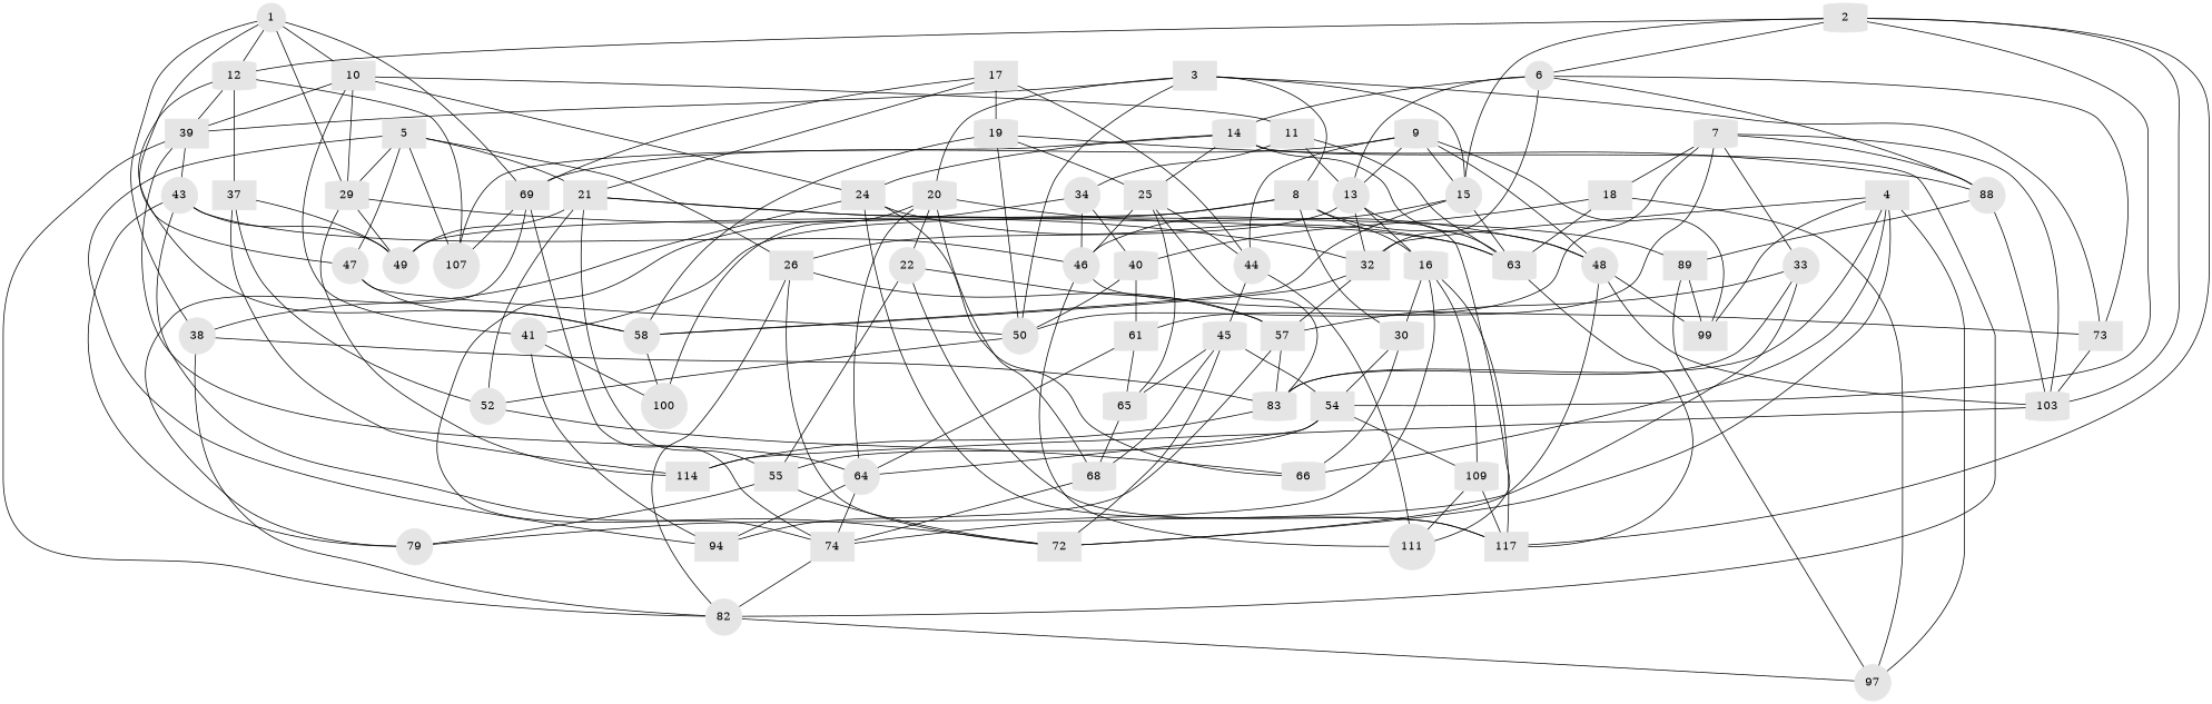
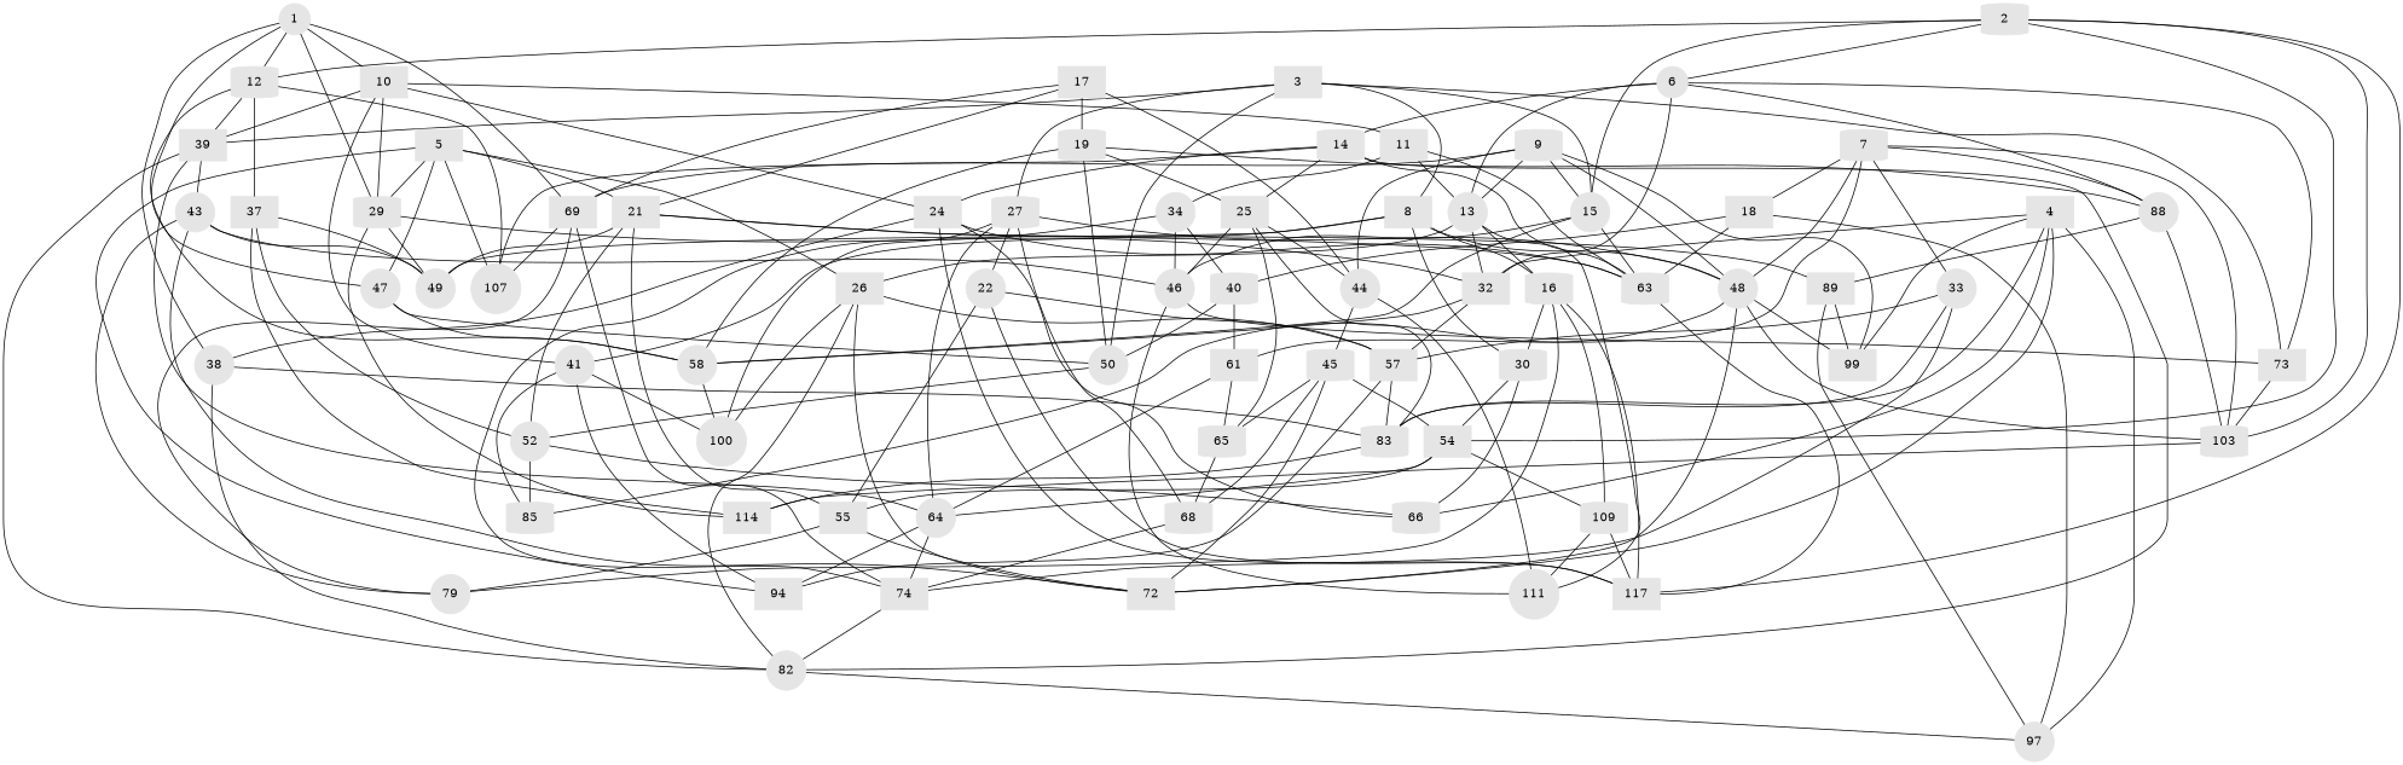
  graph {
    node [color=gray90 shape=box style=filled]
    1 [shape=circle super="+106"]
    10 [super="+36"]
    12 [shape=cylinder super="+42"]
    29 [shape=cylinder super="+80"]
    38 [shape=circle]
    47 [shape=circle]
    69 [super="+95"]
    39 [super="+99"]
    41 [shape=circle super="+123"]
    11
    24 [super="+35"]
    107 [shape=circle]
    37 [super="+102"]
    58 [shape=circle super="+96"]
    32 [super="+77"]
    49 [shape=circle super="+110"]
    114
    83 [shape=cylinder super="+90"]
    82 [shape=circle super="+105"]
    50 [shape=circle super="+122"]
    79 [shape=circle]
    74 [super="+92"]
    2 [shape=cylinder super="+91"]
    6 [shape=circle super="+120"]
    15 [shape=circle super="+115"]
    54 [super="+75"]
    103 [shape=cylinder super="+108"]
    117 [super="+121"]
    73
    13 [shape=circle super="+84"]
    14 [shape=cylinder super="+70"]
    88 [shape=circle super="+93"]
    63 [shape=cylinder super="+86"]
    46 [shape=circle super="+62"]
    109 [shape=cylinder]
    64 [shape=circle super="+67"]
    55 [super="+118"]
    3 [super="+53"]
    8 [super="+78"]
-   20 [shape=cylinder super="+31"]
+   20 [shape=cylinder super="+31" label=27]
    16 [shape=cylinder super="+116"]
    30 [shape=cylinder]
    48 [shape=circle super="+119"]
    22 [shape=circle]
    68 [shape=cylinder]
    100 [shape=circle]
    43 [shape=circle super="+113"]
    52 [shape=circle super="+87"]
    4 [super="+71"]
    n50 [label=66 shape=cylinder]
    72 [super="+101"]
    97 [shape=circle]
    n53 [label=99]
    57 [super="+60"]
    5 [super="+23"]
    21 [super="+104"]
    26 [super="+81"]
    94
    89
    111 [shape=circle]
    25 [super="+59"]
    7 [shape=cylinder super="+28"]
    18
    33 [shape=circle]
    61
    40 [shape=cylinder]
    65 [shape=cylinder]
+   85 [shape=cylinder]
    9 [shape=cylinder super="+27"]
    44 [shape=circle super="+66"]
    19 [shape=cylinder super="+76"]
    45 [shape=cylinder super="+112"]
    34 [shape=circle]
    17 [super="+51"]
    1 -- 10
    1 -- 12
    1 -- 29
    1 -- 38
    1 -- 47
    1 -- 69
    10 -- 29
    10 -- 39
    10 -- 41
    10 -- 11
    10 -- 24
    12 -- 39
    12 -- 107
    12 -- 37 [weight=2]
    12 -- 58
    29 -- 32
    29 -- 49
    29 -- 114
    38 -- 83
    38 -- 82
    47 -- 58
    47 -- 50
    69 -- 107
    69 -- 79
    69 -- 74
    39 -- 82
    39 -- 64
    39 -- 43
    41 -- 100
    41 -- 94
+   41 -- 85
    11 -- 13
    11 -- 63
    11 -- 34
    24 -- 38
    24 -- 117
    24 -- 63
    24 -- n50
    37 -- 49
    37 -- 114
    37 -- 52 [weight=2]
    58 -- 100
    32 -- 58
    32 -- 57
    83 -- 114
    82 -- 97
    50 -- 52
    74 -- 82
    2 -- 12
    2 -- 6
    2 -- 15
    2 -- 54
    2 -- 103
    2 -- 117
    6 -- 32
    6 -- 73
    6 -- 13
    6 -- 14
    6 -- 88
    15 -- 58
    15 -- 63
    15 -- 46
    54 -- 109
    54 -- 64
    54 -- 55
    103 -- 114
    73 -- 103
    13 -- 32
    13 -- 16
    13 -- 26
    13 -- 111
    14 -- 24
    14 -- 107
    14 -- 82
    14 -- 63
    14 -- 25
    88 -- 103
    88 -- 89
    63 -- 117
    46 -- 73
    46 -- 111
    109 -- 117
    109 -- 111
    64 -- 74
    64 -- 94
    55 -- 79
    55 -- 72
    3 -- 39
    3 -- 50
    3 -- 15
    3 -- 73
    3 -- 8
    3 -- 20
    8 -- 41
    8 -- 49
    8 -- 16
    8 -- 30
    8 -- 48
    20 -- 64
    20 -- 48
    20 -- 22
    20 -- 68
    20 -- 100
    16 -- 79
    16 -- 117
    16 -- 109
    16 -- 30
    30 -- 54
    30 -- n50
    48 -- 103
    48 -- 72
    48 -- n53
+   48 -- 85
    22 -- 117
    22 -- 55
    22 -- 57
    68 -- 74
    43 -- 49 [weight=2]
    43 -- 79
    43 -- 46
    43 -- 72
    52 -- n50
+   52 -- 85
    4 -- 32
    4 -- 83
    4 -- n50
    4 -- 72
    4 -- 97
    4 -- n53
    57 -- 83
    57 -- 94
    5 -- 29
    5 -- 47
    5 -- 107
    5 -- 21
    5 -- 26
    5 -- 94
    21 -- 49
    21 -- 63
    21 -- 55
    21 -- 52
    21 -- 89
    26 -- 82
+   26 -- 100
    26 -- 72
    26 -- 57
    89 -- 97
    89 -- n53
    25 -- 83
    25 -- 46
    25 -- 65
    25 -- 44
-   7 -- 50
+   7 -- 48
    7 -- 103
    7 -- 88
    7 -- 18
    7 -- 33
    7 -- 61
    18 -- 63
    18 -- 97
    18 -- 40
    33 -- 83
    33 -- 74
    33 -- 57
    61 -- 64
    61 -- 65
    40 -- 50
    40 -- 61
    65 -- 68
    9 -- 69
    9 -- 15
    9 -- 13
    9 -- 48
    9 -- n53
    9 -- 44
    44 -- 111
    44 -- 45
    19 -- 58
    19 -- 50
    19 -- 88
    19 -- 25
    45 -- 54
    45 -- 68
    45 -- 72
    45 -- 65
    34 -- 74
    34 -- 46
    34 -- 40
    17 -- 69
    17 -- 21
    17 -- 44 [weight=2]
    17 -- 19
  }
